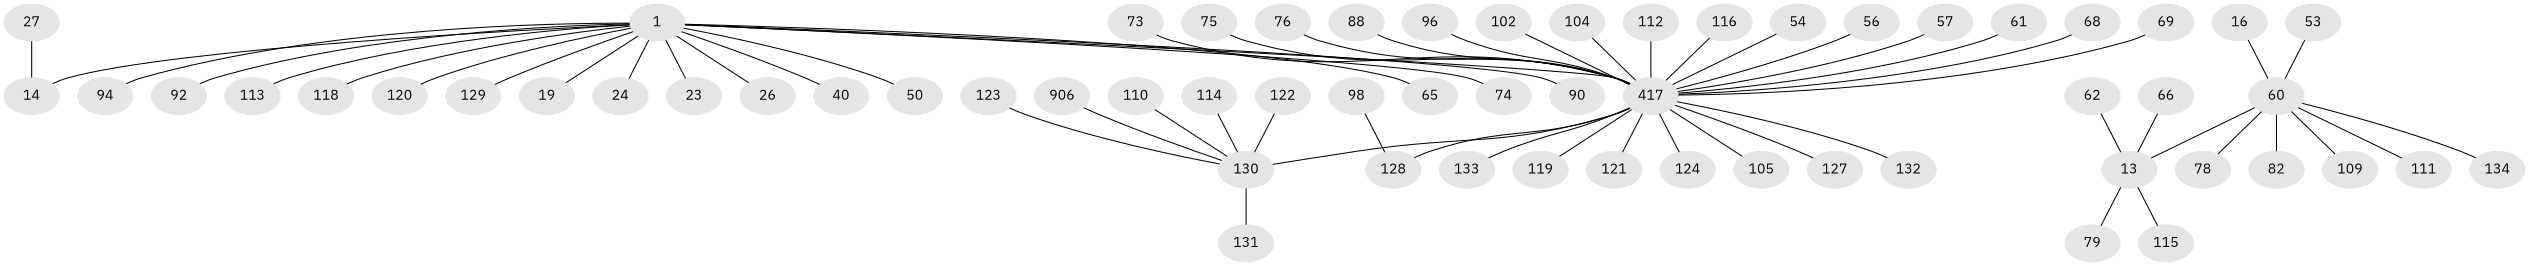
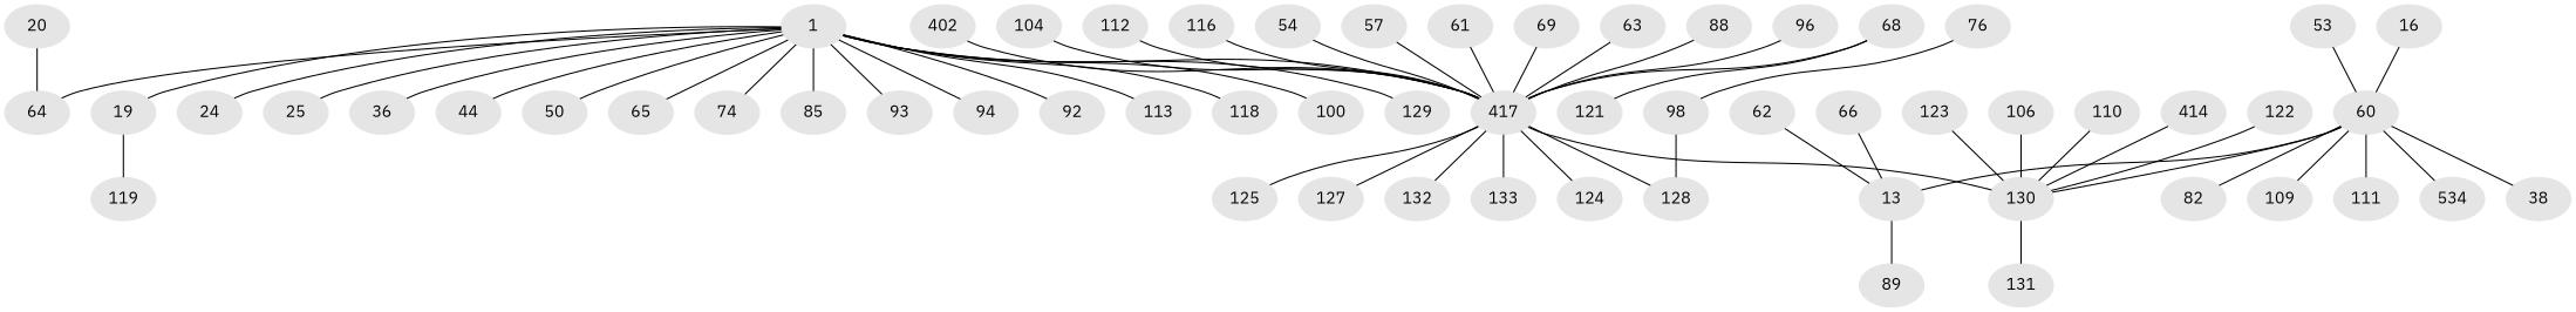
  graph {
    fontname="IBM Plex Sans"
    node [color=gray90 fontname="IBM Plex Sans" style=filled]
    edge [fontname="IBM Plex Sans"]
    1
    19
    24
-   25 [label=23]
-   26
-   44 [label=40]
+   25
+   26 [label=36]
+   44
    50
-   64 [super="+18" label=14]
+   64 [super="+18"]
    65
    74
-   93 [label=90]
+   85
+   93
    94 [super="+92"]
    n14 [label=92]
    113 [super="+27"]
    n16 [label=417 super="+107+99+7+17+21+46+47"]
    118 [super="+72"]
-   120 [super="+59"]
+   120 [super="+59" label=100]
    129
    60 [super="+8+23"]
-   78
+   78 [label=38]
    82
    n23 [label=13 super="+29+34"]
    109 [super="+103"]
    111
    130 [super="+100+81"]
-   134
+   134 [label=534]
    128 [super="+95+86+126"]
    119
    121 [super="+39"]
    124 [super="+79"]
-   125 [label=105]
+   125
    127
    132
    133
    16
-   20 [label=27]
+   20
    53
    54
-   56
    57 [super="+45"]
-   89 [label=79]
-   115 [super="+80+87"]
+   89
    131
    61
    62
    66
    68
    69
-   73 [super="+63"]
-   75
+   73 [super="+63" label=63]
    76
    88
    96 [super="+31"]
    98
-   102
+   102 [label=402]
    104 [super="+71"]
-   106 [label=906]
+   106
    110
    112
-   114 [super="+48+55"]
+   114 [super="+48+55" label=414]
    116
    122
    123
    1 -- 19
    1 -- 24
    1 -- 25
    1 -- 26
    1 -- 44
    1 -- 50
    1 -- 64 [weight=2]
    1 -- 65
    1 -- 74
+   1 -- 85
    1 -- 93
    1 -- 94
    1 -- n14
    1 -- 113
    1 -- n16 [weight=3]
    1 -- 118
    1 -- 120
    1 -- 129
    n16 -- 130 [weight=3]
    n16 -- 128 [weight=2]
-   n16 -- 119
-   n16 -- 121
+   19 -- 119
+   68 -- 121
    n16 -- 124
    n16 -- 125
    n16 -- 127
    n16 -- 132
    n16 -- 133
    60 -- 78
    60 -- 82
    60 -- n23 [weight=2]
    60 -- 109
    60 -- 111
+   60 -- 130
    60 -- 134
    n23 -- 89
-   n23 -- 115
    130 -- 131
    16 -- 60
    20 -- 64
    53 -- 60
    54 -- n16
-   56 -- n16
    57 -- n16
    61 -- n16
    62 -- n23
    66 -- n23
    68 -- n16
    69 -- n16
    73 -- n16
-   75 -- n16
-   76 -- n16
+   76 -- 98
    88 -- n16
    96 -- n16
    98 -- 128
    102 -- n16
    104 -- n16
    106 -- 130
    110 -- 130
    112 -- n16
    114 -- 130
    116 -- n16
    122 -- 130
    123 -- 130
  }
